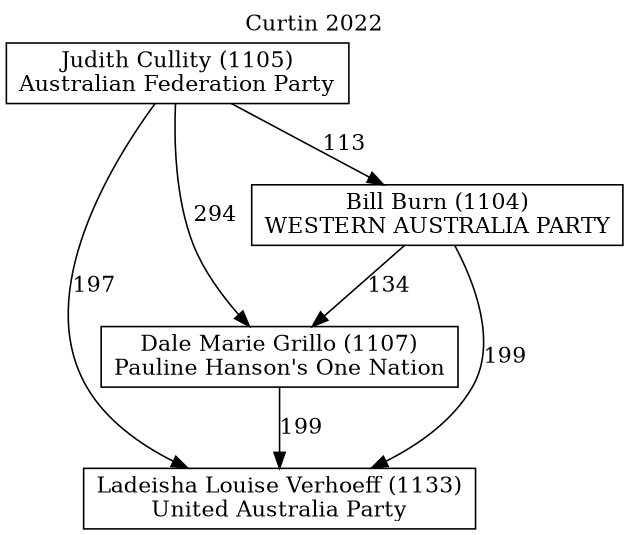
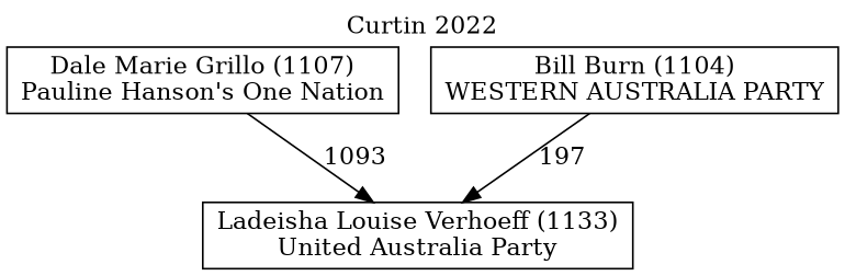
  digraph {
    label="Curtin 2022"
    labelloc=t
    mclimit=2
    node [shape=box]
    n1 [label="Ladeisha Louise Verhoeff (1133)\nUnited Australia Party"]
    n2 [label="Dale Marie Grillo (1107)\nPauline Hanson's One Nation"]
    n3 [label="Bill Burn (1104)\nWESTERN AUSTRALIA PARTY"]
-   n4 [label="Judith Cullity (1105)\nAustralian Federation Party"]
-   n2 -> n1 [label=199]
-   n3 -> n1 [label=199]
-   n3 -> n2 [label=134]
-   n4 -> n1 [label=197]
-   n4 -> n2 [label=294]
-   n4 -> n3 [label=113]
+   n2 -> n1 [label=1093]
+   n3 -> n1 [label=197]
  }
